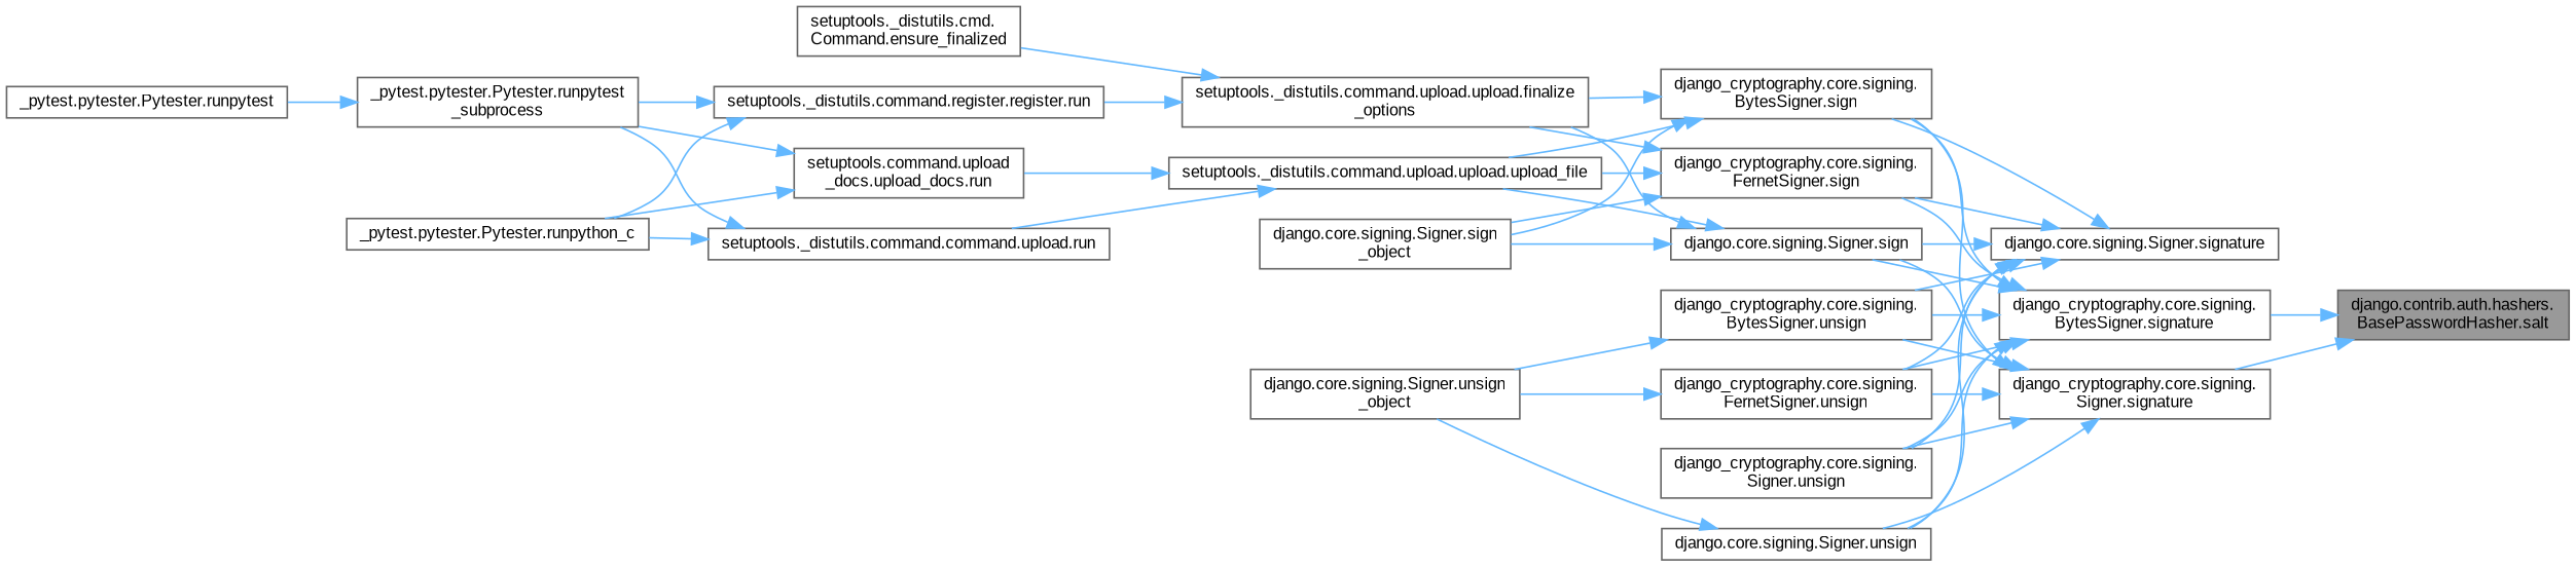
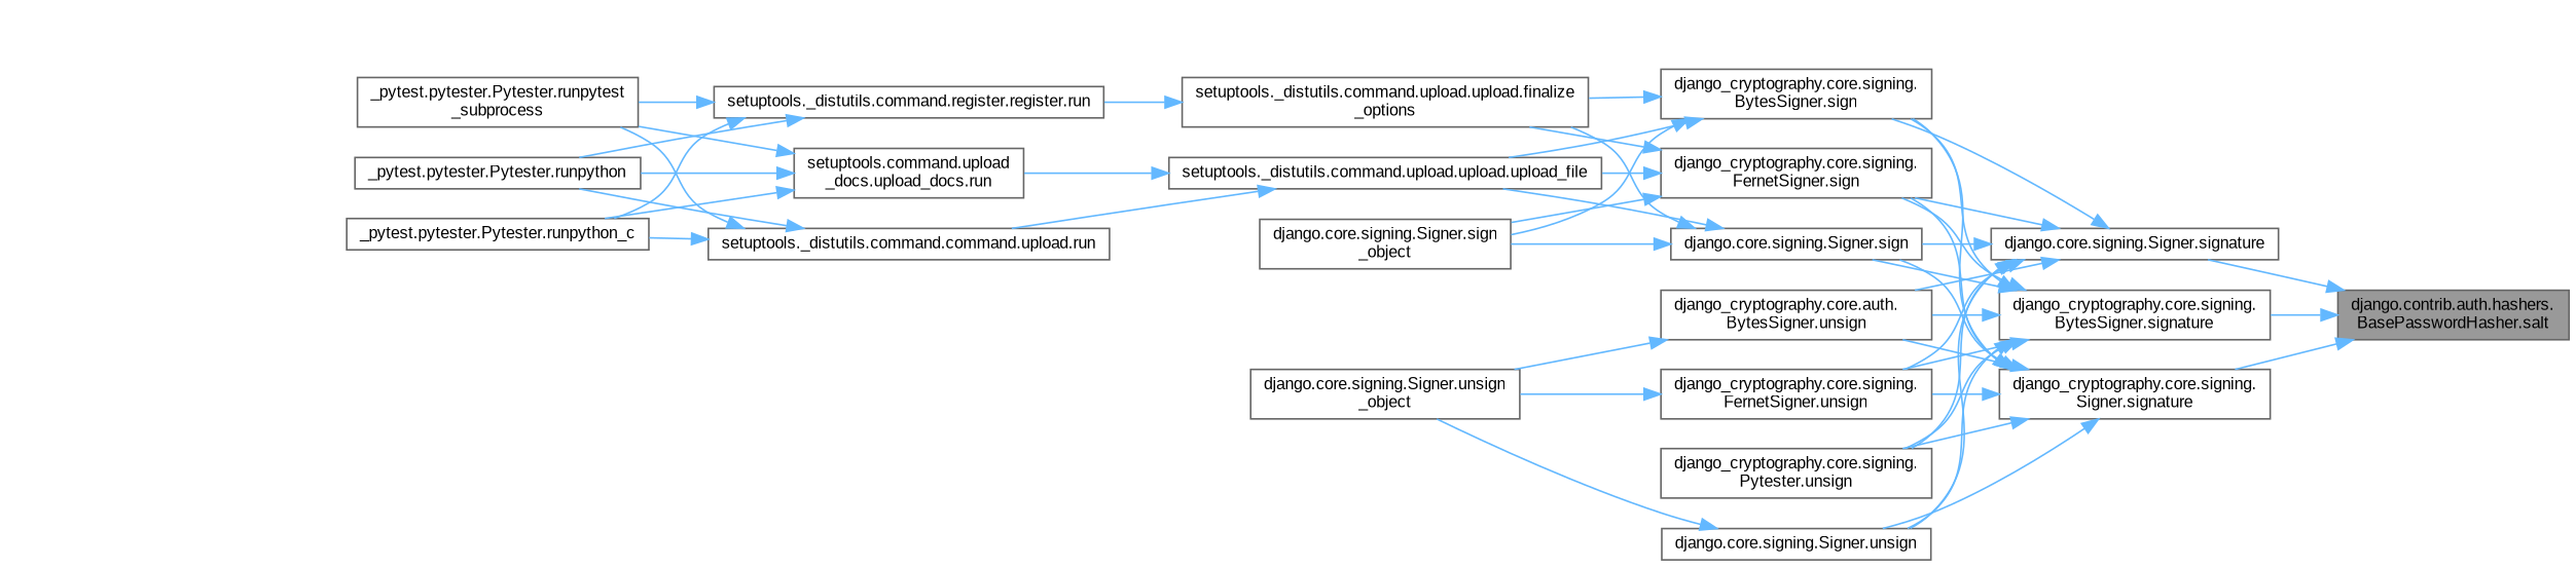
  digraph {
    fontname="Liberation Sans"
    rankdir=RL
    node [color=grey40 fillcolor=white fontname="Liberation Sans" fontsize=10 shape=box style=filled]
    edge [color=steelblue1 dir=back fontname="Liberation Sans" fontsize=10 labelfontname=Helvetica labelfontsize=10 style=solid]
    n1 [color=gray40 fillcolor=grey60 fontcolor=black height=0.2 label="django.contrib.auth.hashers.\lBasePasswordHasher.salt" width=0.4]
    n2 [height=0.2 label="django.core.signing.Signer.signature" width=0.4]
    n3 [height=0.2 label="django_cryptography.core.signing.\lBytesSigner.signature" width=0.4]
    n4 [height=0.2 label="django_cryptography.core.signing.\lSigner.signature" width=0.4]
    n5 [height=0.2 label="django.core.signing.Signer.sign" width=0.4]
    n6 [height=0.2 label="django_cryptography.core.signing.\lBytesSigner.sign" width=0.4]
    n7 [height=0.2 label="django_cryptography.core.signing.\lFernetSigner.sign" width=0.4]
    n8 [height=0.2 label="django.core.signing.Signer.unsign" width=0.4]
-   n9 [height=0.2 label="django_cryptography.core.signing.\lBytesSigner.unsign" width=0.4]
+   n9 [height=0.2 label="django_cryptography.core.auth.\lBytesSigner.unsign" width=0.4]
    n10 [height=0.2 label="django_cryptography.core.signing.\lFernetSigner.unsign" width=0.4]
-   n11 [height=0.2 label="django_cryptography.core.signing.\lSigner.unsign" width=0.4]
+   n11 [height=0.2 label="django_cryptography.core.signing.\lPytester.unsign" width=0.4]
    n12 [height=0.2 label="setuptools._distutils.command.upload.upload.finalize\l_options" width=0.4]
    n13 [height=0.2 label="django.core.signing.Signer.sign\l_object" width=0.4]
    n14 [height=0.2 label="setuptools._distutils.command.upload.upload.upload_file" width=0.4]
    n15 [height=0.2 label="django.core.signing.Signer.unsign\l_object" width=0.4]
-   n16 [height=0.2 label="setuptools._distutils.cmd.\lCommand.ensure_finalized" width=0.4]
    n17 [height=0.2 label="setuptools._distutils.command.register.register.run" width=0.4]
    n18 [height=0.2 label="setuptools._distutils.command.command.upload.run" width=0.4]
    n19 [height=0.2 label="setuptools.command.upload\l_docs.upload_docs.run" width=0.4]
    n20 [height=0.2 label="_pytest.pytester.Pytester.runpytest\l_subprocess" width=0.4]
+   n21 [height=0.2 label="_pytest.pytester.Pytester.runpython" width=0.4]
    n22 [height=0.2 label="_pytest.pytester.Pytester.runpython_c" width=0.4]
-   n23 [height=0.2 label="_pytest.pytester.Pytester.runpytest" width=0.4]
+   n1 -> n2
    n1 -> n3
    n1 -> n4
    n2 -> n5
    n2 -> n6
    n2 -> n7
    n2 -> n8
    n2 -> n9
    n2 -> n10
    n2 -> n11
    n3 -> n5
    n3 -> n6
    n3 -> n7
    n3 -> n8
    n3 -> n9
    n3 -> n10
    n3 -> n11
    n4 -> n5
    n4 -> n6
+   n4 -> n7
    n4 -> n8
    n4 -> n9
    n4 -> n10
    n4 -> n11
    n5 -> n12
    n5 -> n13
    n5 -> n14
    n6 -> n12
    n6 -> n13
    n6 -> n14
    n7 -> n12
    n7 -> n13
    n7 -> n14
    n8 -> n15
    n9 -> n15
    n10 -> n15
-   n12 -> n16
    n12 -> n17
    n14 -> n18
    n14 -> n19
    n17 -> n20
+   n17 -> n21
    n17 -> n22
    n18 -> n20
+   n18 -> n21
    n18 -> n22
    n19 -> n20
+   n19 -> n21
    n19 -> n22
-   n20 -> n23
  }
